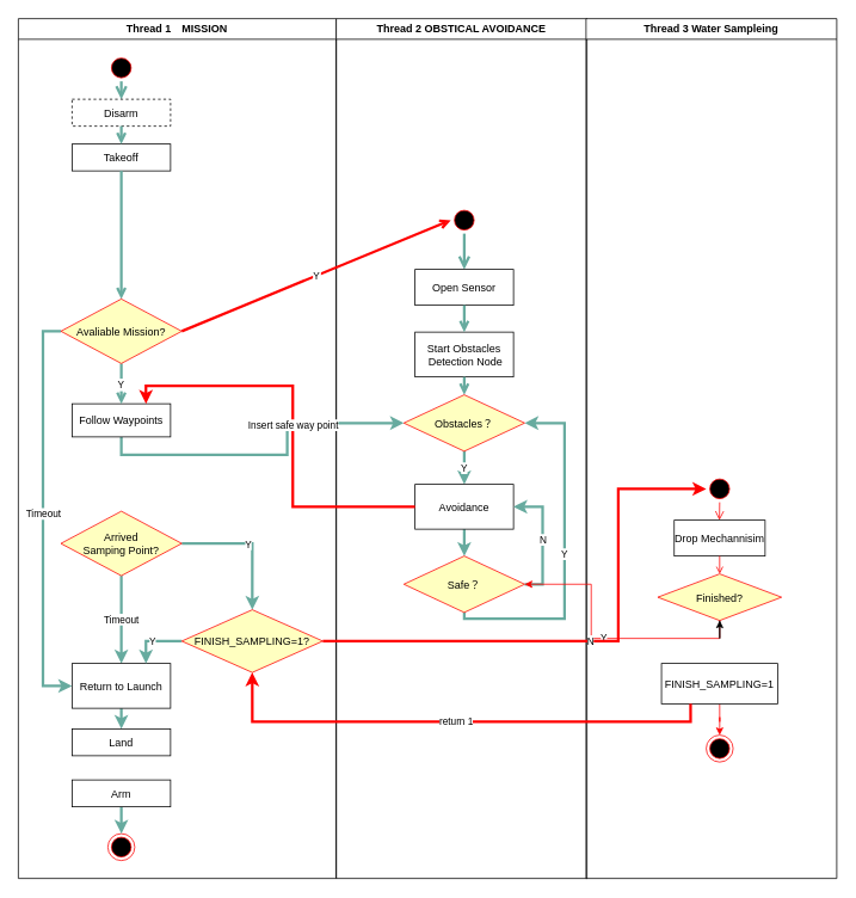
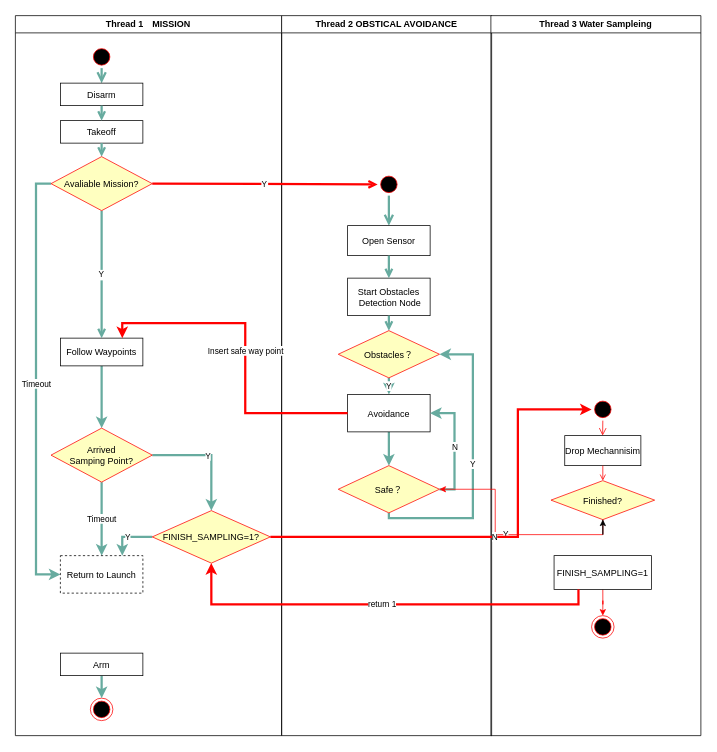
  <mxCell id="0" />
  <mxCell id="1" parent="0" />
  <mxCell id="2" value="Thread 1　MISSION" style="swimlane;whiteSpace=wrap" parent="1" vertex="1"><mxGeometry x="20" y="20" width="355" height="960" as="geometry" /></mxCell>
  <mxCell id="3" value="" style="ellipse;shape=startState;fillColor=#000000;strokeColor=#ff0000;" parent="2" vertex="1"><mxGeometry x="100" y="40" width="30" height="30" as="geometry" /></mxCell>
  <mxCell id="4" value="" style="edgeStyle=elbowEdgeStyle;elbow=horizontal;verticalAlign=bottom;endArrow=open;endSize=8;endFill=1;rounded=0;strokeColor=#67AB9F;strokeWidth=3;" parent="2" source="3" target="5" edge="1"><mxGeometry x="100" y="40" as="geometry"><mxPoint x="115" y="110" as="targetPoint" /></mxGeometry></mxCell>
- <mxCell id="5" value="Disarm" style="dashed=1;" parent="2" vertex="1"><mxGeometry x="60" y="90" width="110" height="30" as="geometry" /></mxCell>
+ <mxCell id="5" value="Disarm" style="" parent="2" vertex="1"><mxGeometry x="60" y="90" width="110" height="30" as="geometry" /></mxCell>
  <mxCell id="6" value="Takeoff" style="" parent="2" vertex="1"><mxGeometry x="60" y="140" width="110" height="30" as="geometry" /></mxCell>
  <mxCell id="7" value="" style="endArrow=open;endFill=1;rounded=0;strokeColor=#67AB9F;strokeWidth=3;" parent="2" source="5" target="6" edge="1"><mxGeometry relative="1" as="geometry" /></mxCell>
  <mxCell id="8" value="" style="endArrow=open;endFill=1;rounded=0;entryX=0.5;entryY=0;entryDx=0;entryDy=0;strokeColor=#67AB9F;strokeWidth=3;" parent="2" source="6" target="13" edge="1"><mxGeometry relative="1" as="geometry"><mxPoint x="115" y="325" as="targetPoint" /></mxGeometry></mxCell>
- <mxCell id="9" style="edgeStyle=orthogonalEdgeStyle;rounded=0;orthogonalLoop=1;jettySize=auto;html=1;exitX=0.5;exitY=1;exitDx=0;exitDy=0;strokeColor=#67AB9F;strokeWidth=3;" parent="2" source="10" target="34" edge="1"><mxGeometry relative="1" as="geometry" /></mxCell>
+ <mxCell id="9" style="edgeStyle=orthogonalEdgeStyle;rounded=0;orthogonalLoop=1;jettySize=auto;html=1;exitX=0.5;exitY=1;exitDx=0;exitDy=0;entryX=0.5;entryY=0;entryDx=0;entryDy=0;strokeColor=#67AB9F;strokeWidth=3;" parent="2" source="10" target="17" edge="1"><mxGeometry relative="1" as="geometry" /></mxCell>
  <mxCell id="10" value="Follow Waypoints" style="" parent="2" vertex="1"><mxGeometry x="60" y="430" width="110" height="37" as="geometry" /></mxCell>
  <mxCell id="11" value="Y" style="endArrow=open;endFill=1;rounded=0;exitX=0.5;exitY=1;exitDx=0;exitDy=0;strokeColor=#67AB9F;strokeWidth=3;" parent="2" source="13" target="10" edge="1"><mxGeometry relative="1" as="geometry"><mxPoint x="115" y="375" as="sourcePoint" /><mxPoint x="125" y="335" as="targetPoint" /></mxGeometry></mxCell>
  <mxCell id="12" value="Timeout" style="edgeStyle=orthogonalEdgeStyle;rounded=0;orthogonalLoop=1;jettySize=auto;html=1;exitX=0;exitY=0.5;exitDx=0;exitDy=0;entryX=0;entryY=0.5;entryDx=0;entryDy=0;strokeColor=#67AB9F;strokeWidth=3;" parent="2" source="13" target="19" edge="1"><mxGeometry relative="1" as="geometry" /></mxCell>
- <mxCell id="13" value="Avaliable Mission?" style="rhombus;fillColor=#ffffc0;strokeColor=#ff0000;" parent="2" vertex="1"><mxGeometry x="47.5" y="313" width="135" height="72" as="geometry" /></mxCell>
+ <mxCell id="13" value="Avaliable Mission?" style="rhombus;fillColor=#ffffc0;strokeColor=#ff0000;" parent="2" vertex="1"><mxGeometry x="47.5" y="188" width="135" height="72" as="geometry" /></mxCell>
  <mxCell id="14" style="edgeStyle=orthogonalEdgeStyle;rounded=0;orthogonalLoop=1;jettySize=auto;html=1;exitX=1;exitY=0.5;exitDx=0;exitDy=0;entryX=0.5;entryY=0;entryDx=0;entryDy=0;strokeColor=#67AB9F;strokeWidth=3;" parent="2" source="17" target="21" edge="1"><mxGeometry relative="1" as="geometry" /></mxCell>
  <mxCell id="15" value="Y" style="edgeLabel;html=1;align=center;verticalAlign=middle;resizable=0;points=[];" parent="14" vertex="1" connectable="0"><mxGeometry x="-0.034" relative="1" as="geometry"><mxPoint as="offset" /></mxGeometry></mxCell>
  <mxCell id="16" value="Timeout" style="edgeStyle=orthogonalEdgeStyle;rounded=0;orthogonalLoop=1;jettySize=auto;html=1;exitX=0.5;exitY=1;exitDx=0;exitDy=0;strokeWidth=3;strokeColor=#67AB9F;" parent="2" source="17" target="19" edge="1"><mxGeometry relative="1" as="geometry" /></mxCell>
  <mxCell id="17" value="Arrived &#10;Samping Point?" style="rhombus;fillColor=#ffffc0;strokeColor=#ff0000;" parent="2" vertex="1"><mxGeometry x="47.5" y="550" width="135" height="72" as="geometry" /></mxCell>
- <mxCell id="18" style="edgeStyle=orthogonalEdgeStyle;rounded=0;orthogonalLoop=1;jettySize=auto;html=1;exitX=0.5;exitY=1;exitDx=0;exitDy=0;entryX=0.5;entryY=0;entryDx=0;entryDy=0;strokeColor=#67AB9F;strokeWidth=3;" parent="2" source="19" target="25" edge="1"><mxGeometry relative="1" as="geometry"><mxPoint x="115" y="780" as="targetPoint" /></mxGeometry></mxCell>
- <mxCell id="19" value="Return to Launch" style="" parent="2" vertex="1"><mxGeometry x="60" y="720" width="110" height="50" as="geometry" /></mxCell>
+ <mxCell id="19" value="Return to Launch" style="dashed=1;" parent="2" vertex="1"><mxGeometry x="60" y="720" width="110" height="50" as="geometry" /></mxCell>
  <mxCell id="20" value="Y" style="edgeStyle=orthogonalEdgeStyle;rounded=0;orthogonalLoop=1;jettySize=auto;html=1;exitX=0;exitY=0.5;exitDx=0;exitDy=0;entryX=0.75;entryY=0;entryDx=0;entryDy=0;strokeWidth=3;strokeColor=#67AB9F;" edge="1" parent="2" source="21" target="19"><mxGeometry relative="1" as="geometry" /></mxCell>
  <mxCell id="21" value="FINISH_SAMPLING=1?" style="rhombus;fillColor=#ffffc0;strokeColor=#ff0000;" parent="2" vertex="1"><mxGeometry x="182.5" y="660" width="157.5" height="70" as="geometry" /></mxCell>
  <mxCell id="22" value="" style="ellipse;shape=endState;fillColor=#000000;strokeColor=#ff0000" parent="2" vertex="1"><mxGeometry x="100" y="910" width="30" height="30" as="geometry" /></mxCell>
  <mxCell id="23" style="edgeStyle=orthogonalEdgeStyle;rounded=0;orthogonalLoop=1;jettySize=auto;html=1;exitX=0.5;exitY=1;exitDx=0;exitDy=0;strokeColor=#67AB9F;strokeWidth=3;" parent="2" source="24" target="22" edge="1"><mxGeometry relative="1" as="geometry" /></mxCell>
  <mxCell id="24" value="Arm" style="" parent="2" vertex="1"><mxGeometry x="60" y="850" width="110" height="30" as="geometry" /></mxCell>
- <mxCell id="25" value="Land" style="" parent="2" vertex="1"><mxGeometry x="60" y="793" width="110" height="30" as="geometry" /></mxCell>
  <mxCell id="26" value="Thread 2 OBSTICAL AVOIDANCE" style="swimlane;whiteSpace=wrap" parent="1" vertex="1"><mxGeometry x="375" y="20" width="280" height="960" as="geometry" /></mxCell>
  <mxCell id="27" value="" style="ellipse;shape=startState;fillColor=#000000;strokeColor=#ff0000;" parent="26" vertex="1"><mxGeometry x="128" y="210" width="30" height="30" as="geometry" /></mxCell>
  <mxCell id="28" value="" style="edgeStyle=elbowEdgeStyle;elbow=horizontal;verticalAlign=bottom;endArrow=open;endSize=8;endFill=1;rounded=0;strokeColor=#67AB9F;strokeWidth=3;" parent="26" source="27" target="29" edge="1"><mxGeometry x="108" y="190" as="geometry"><mxPoint x="123" y="260" as="targetPoint" /></mxGeometry></mxCell>
  <mxCell id="29" value="Open Sensor" style="" parent="26" vertex="1"><mxGeometry x="88" y="280" width="110" height="40" as="geometry" /></mxCell>
  <mxCell id="30" value="Start Obstacles&#10; Detection Node" style="" parent="26" vertex="1"><mxGeometry x="88" y="350" width="110" height="50" as="geometry" /></mxCell>
  <mxCell id="31" value="" style="endArrow=open;endFill=1;rounded=0;strokeColor=#67AB9F;strokeWidth=3;" parent="26" source="29" target="30" edge="1"><mxGeometry relative="1" as="geometry" /></mxCell>
  <mxCell id="32" value="" style="endArrow=open;endFill=1;rounded=0;entryX=0.5;entryY=0;entryDx=0;entryDy=0;strokeColor=#67AB9F;strokeWidth=3;" parent="26" source="30" target="34" edge="1"><mxGeometry relative="1" as="geometry"><mxPoint x="143" y="495" as="targetPoint" /></mxGeometry></mxCell>
  <mxCell id="33" value="Y" style="edgeStyle=orthogonalEdgeStyle;rounded=0;orthogonalLoop=1;jettySize=auto;html=1;exitX=0.5;exitY=1;exitDx=0;exitDy=0;entryX=0.5;entryY=0;entryDx=0;entryDy=0;strokeColor=#67AB9F;strokeWidth=3;" edge="1" parent="26" source="34" target="37"><mxGeometry relative="1" as="geometry"><mxPoint x="143" y="533" as="sourcePoint" /></mxGeometry></mxCell>
  <mxCell id="34" value="Obstacles？" style="rhombus;fillColor=#ffffc0;strokeColor=#ff0000;" vertex="1" parent="26"><mxGeometry x="75.5" y="420" width="135" height="63" as="geometry" /></mxCell>
  <mxCell id="35" value="Y" style="edgeStyle=orthogonalEdgeStyle;rounded=0;orthogonalLoop=1;jettySize=auto;html=1;exitX=0.5;exitY=1;exitDx=0;exitDy=0;entryX=1;entryY=0.5;entryDx=0;entryDy=0;strokeColor=#67AB9F;strokeWidth=3;" edge="1" parent="26" source="39" target="34"><mxGeometry relative="1" as="geometry"><mxPoint x="225" y="452" as="targetPoint" /><Array as="points"><mxPoint x="143" y="670" /><mxPoint x="255" y="670" /><mxPoint x="255" y="452" /></Array></mxGeometry></mxCell>
  <mxCell id="36" style="edgeStyle=orthogonalEdgeStyle;rounded=0;orthogonalLoop=1;jettySize=auto;html=1;exitX=0.5;exitY=1;exitDx=0;exitDy=0;entryX=0.5;entryY=0;entryDx=0;entryDy=0;strokeColor=#67AB9F;strokeWidth=3;" edge="1" parent="26" source="37" target="39"><mxGeometry relative="1" as="geometry" /></mxCell>
- <mxCell id="37" value="Avoidance" style="" vertex="1" parent="26"><mxGeometry x="88" y="520" width="110" height="50" as="geometry" /></mxCell>
+ <mxCell id="37" value="Avoidance" style="" vertex="1" parent="26"><mxGeometry x="88" y="505" width="110" height="50" as="geometry" /></mxCell>
  <mxCell id="38" value="N" style="edgeStyle=orthogonalEdgeStyle;rounded=0;orthogonalLoop=1;jettySize=auto;html=1;exitX=1;exitY=0.5;exitDx=0;exitDy=0;entryX=1;entryY=0.5;entryDx=0;entryDy=0;strokeColor=#67AB9F;strokeWidth=3;" edge="1" parent="26" source="39" target="37"><mxGeometry relative="1" as="geometry" /></mxCell>
  <mxCell id="39" value="Safe？" style="rhombus;fillColor=#ffffc0;strokeColor=#ff0000;" vertex="1" parent="26"><mxGeometry x="75.5" y="600" width="135" height="63" as="geometry" /></mxCell>
  <mxCell id="40" value="Thread 3 Water Sampleing" style="swimlane;whiteSpace=wrap" parent="1" vertex="1"><mxGeometry x="654" y="20" width="280" height="960" as="geometry" /></mxCell>
  <mxCell id="41" value="" style="ellipse;shape=endState;fillColor=#000000;strokeColor=#ff0000" parent="40" vertex="1"><mxGeometry x="134.25" y="800" width="30" height="30" as="geometry" /></mxCell>
  <mxCell id="42" value="" style="ellipse;shape=startState;fillColor=#000000;strokeColor=#ff0000;" parent="40" vertex="1"><mxGeometry x="134.25" y="510" width="30" height="30" as="geometry" /></mxCell>
  <mxCell id="43" value="" style="edgeStyle=elbowEdgeStyle;elbow=horizontal;verticalAlign=bottom;endArrow=open;endSize=8;strokeColor=#FF0000;endFill=1;rounded=0;entryX=0.5;entryY=0;entryDx=0;entryDy=0;" parent="40" source="42" target="44" edge="1"><mxGeometry x="-26.5" y="460" as="geometry"><mxPoint x="-11.5" y="530" as="targetPoint" /></mxGeometry></mxCell>
  <mxCell id="44" value="Drop Mechannisim" style="" parent="40" vertex="1"><mxGeometry x="98.5" y="560" width="101.5" height="40" as="geometry" /></mxCell>
  <mxCell id="45" value="" style="endArrow=open;strokeColor=#FF0000;endFill=1;rounded=0;entryX=0.5;entryY=0;entryDx=0;entryDy=0;" parent="40" source="44" target="47" edge="1"><mxGeometry relative="1" as="geometry"><mxPoint x="153.5" y="640.0" as="targetPoint" /></mxGeometry></mxCell>
  <mxCell id="46" value="Y" style="edgeStyle=orthogonalEdgeStyle;rounded=0;orthogonalLoop=1;jettySize=auto;html=1;exitX=0.5;exitY=1;exitDx=0;exitDy=0;strokeColor=#FF0000;" parent="40" source="47" target="39" edge="1"><mxGeometry relative="1" as="geometry" /></mxCell>
  <mxCell id="47" value="Finished?" style="rhombus;fillColor=#ffffc0;strokeColor=#ff0000;" parent="40" vertex="1"><mxGeometry x="80.13" y="620" width="138.25" height="52" as="geometry" /></mxCell>
  <mxCell id="48" style="edgeStyle=orthogonalEdgeStyle;rounded=0;orthogonalLoop=1;jettySize=auto;html=1;exitX=0.5;exitY=1;exitDx=0;exitDy=0;strokeColor=#FF0000;" parent="40" source="49" target="41" edge="1"><mxGeometry relative="1" as="geometry" /></mxCell>
  <mxCell id="49" value="FINISH_SAMPLING=1" style="" parent="40" vertex="1"><mxGeometry x="84.25" y="720" width="130" height="45" as="geometry" /></mxCell>
  <mxCell id="50" style="edgeStyle=orthogonalEdgeStyle;rounded=0;orthogonalLoop=1;jettySize=auto;html=1;exitX=0.5;exitY=1;exitDx=0;exitDy=0;" edge="1" parent="40" source="47" target="47"><mxGeometry relative="1" as="geometry" /></mxCell>
  <mxCell id="51" value="Y" style="endArrow=open;endFill=1;rounded=0;exitX=1;exitY=0.5;exitDx=0;exitDy=0;entryX=0;entryY=0.5;entryDx=0;entryDy=0;strokeColor=#FF0000;strokeWidth=3;" parent="1" source="13" target="27" edge="1"><mxGeometry relative="1" as="geometry"><mxPoint x="265" y="370" as="sourcePoint" /></mxGeometry></mxCell>
  <mxCell id="52" value="N" style="edgeStyle=orthogonalEdgeStyle;rounded=0;orthogonalLoop=1;jettySize=auto;html=1;exitX=1;exitY=0.5;exitDx=0;exitDy=0;entryX=0;entryY=0.5;entryDx=0;entryDy=0;fillColor=#f8cecc;strokeColor=#FF0000;strokeWidth=3;" parent="1" source="21" target="42" edge="1"><mxGeometry relative="1" as="geometry"><Array as="points"><mxPoint x="690" y="715" /><mxPoint x="690" y="545" /></Array></mxGeometry></mxCell>
  <mxCell id="53" value="return 1" style="edgeStyle=orthogonalEdgeStyle;rounded=0;orthogonalLoop=1;jettySize=auto;html=1;exitX=0.25;exitY=1;exitDx=0;exitDy=0;entryX=0.5;entryY=1;entryDx=0;entryDy=0;strokeColor=#FF0000;strokeWidth=3;" edge="1" parent="1" source="49" target="21"><mxGeometry relative="1" as="geometry" /></mxCell>
  <mxCell id="54" value="Insert safe way point" style="edgeStyle=orthogonalEdgeStyle;rounded=0;orthogonalLoop=1;jettySize=auto;html=1;exitX=0;exitY=0.5;exitDx=0;exitDy=0;entryX=0.75;entryY=0;entryDx=0;entryDy=0;strokeColor=#FF0000;strokeWidth=3;" edge="1" parent="1" source="37" target="10"><mxGeometry relative="1" as="geometry" /></mxCell>
